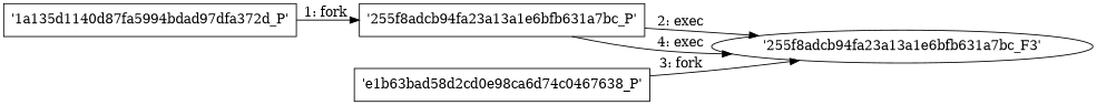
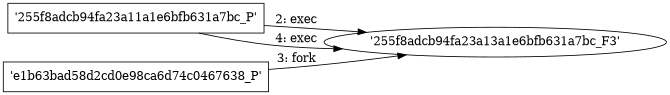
  digraph {
    engine=neato
    fixedsize=false
    fontsize=10
    nodesep=0.3
    rankdir=LR
    ranksep=0
    splines=true
    node [node_type=Process shape=box]
-   "'1a135d1140d87fa5994bdad97dfa372d_P'"
-   "'255f8adcb94fa23a13a1e6bfb631a7bc_P'"
+   "'255f8adcb94fa23a13a1e6bfb631a7bc_P'" [label="'255f8adcb94fa23a11a1e6bfb631a7bc_P'"]
    "'255f8adcb94fa23a13a1e6bfb631a7bc_F3'" [node_type=File shape=ellipse]
    "'e1b63bad58d2cd0e98ca6d74c0467638_P'"
-   "'1a135d1140d87fa5994bdad97dfa372d_P'" -> "'255f8adcb94fa23a13a1e6bfb631a7bc_P'" [label="1: fork"]
    "'255f8adcb94fa23a13a1e6bfb631a7bc_P'" -> "'255f8adcb94fa23a13a1e6bfb631a7bc_F3'" [label="2: exec"]
    "'255f8adcb94fa23a13a1e6bfb631a7bc_P'" -> "'255f8adcb94fa23a13a1e6bfb631a7bc_F3'" [label="4: exec"]
    "'e1b63bad58d2cd0e98ca6d74c0467638_P'" -> "'255f8adcb94fa23a13a1e6bfb631a7bc_F3'" [label="3: fork"]
  }
